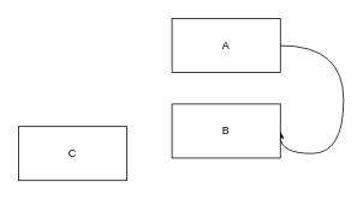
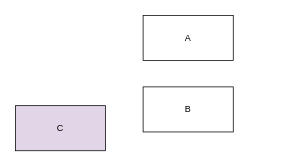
  <mxCell id="0" />
  <mxCell id="1" parent="0" />
- <mxCell id="2" style="edgeStyle=orthogonalEdgeStyle;rounded=0;orthogonalLoop=1;jettySize=auto;html=1;exitX=1;exitY=0.5;exitDx=0;exitDy=0;entryX=1;entryY=0.5;entryDx=0;entryDy=0;curved=1;" edge="1" parent="1" source="3" target="4"><mxGeometry relative="1" as="geometry"><Array as="points"><mxPoint x="380" y="50" /><mxPoint x="380" y="170" /></Array></mxGeometry></mxCell>
  <mxCell id="3" value="A" style="rounded=0;whiteSpace=wrap;html=1;" vertex="1" parent="1"><mxGeometry x="190" y="20" width="120" height="60" as="geometry" /></mxCell>
  <mxCell id="4" value="B" style="rounded=0;whiteSpace=wrap;html=1;" vertex="1" parent="1"><mxGeometry x="190" y="115" width="120" height="60" as="geometry" /></mxCell>
- <mxCell id="5" value="C" style="rounded=0;whiteSpace=wrap;html=1;" vertex="1" parent="1"><mxGeometry x="20" y="140" width="120" height="60" as="geometry" /></mxCell>
+ <mxCell id="5" value="C" style="rounded=0;whiteSpace=wrap;html=1;fillColor=#e1d5e7;" vertex="1" parent="1"><mxGeometry x="20" y="140" width="120" height="60" as="geometry" /></mxCell>
